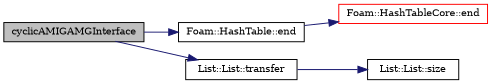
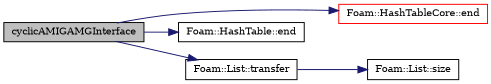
  digraph {
    fontname="DejaVu Serif"
    rankdir=LR
    node [color=black fontname="DejaVu Serif" fontsize=10 shape=record]
    edge [color=midnightblue fontname="DejaVu Serif" fontsize=10 labelfontname=Helvetica labelfontsize=10 style=solid]
    n1 [fillcolor=grey75 fontcolor=black height=0.2 label=cyclicAMIGAMGInterface style=filled width=0.4]
    n2 [color=red height=0.2 label="Foam::HashTableCore::end" width=0.4]
    n3 [height=0.2 label="Foam::HashTable::end" width=0.4]
-   n4 [height=0.2 label="List::List::transfer" width=0.4]
-   n5 [height=0.2 label="List::List::size" width=0.4]
-   n3 -> n2
+   n4 [height=0.2 label="Foam::List::transfer" width=0.4]
+   n5 [height=0.2 label="Foam::List::size" width=0.4]
+   n1 -> n2
    n1 -> n3
    n1 -> n4
    n4 -> n5
  }
